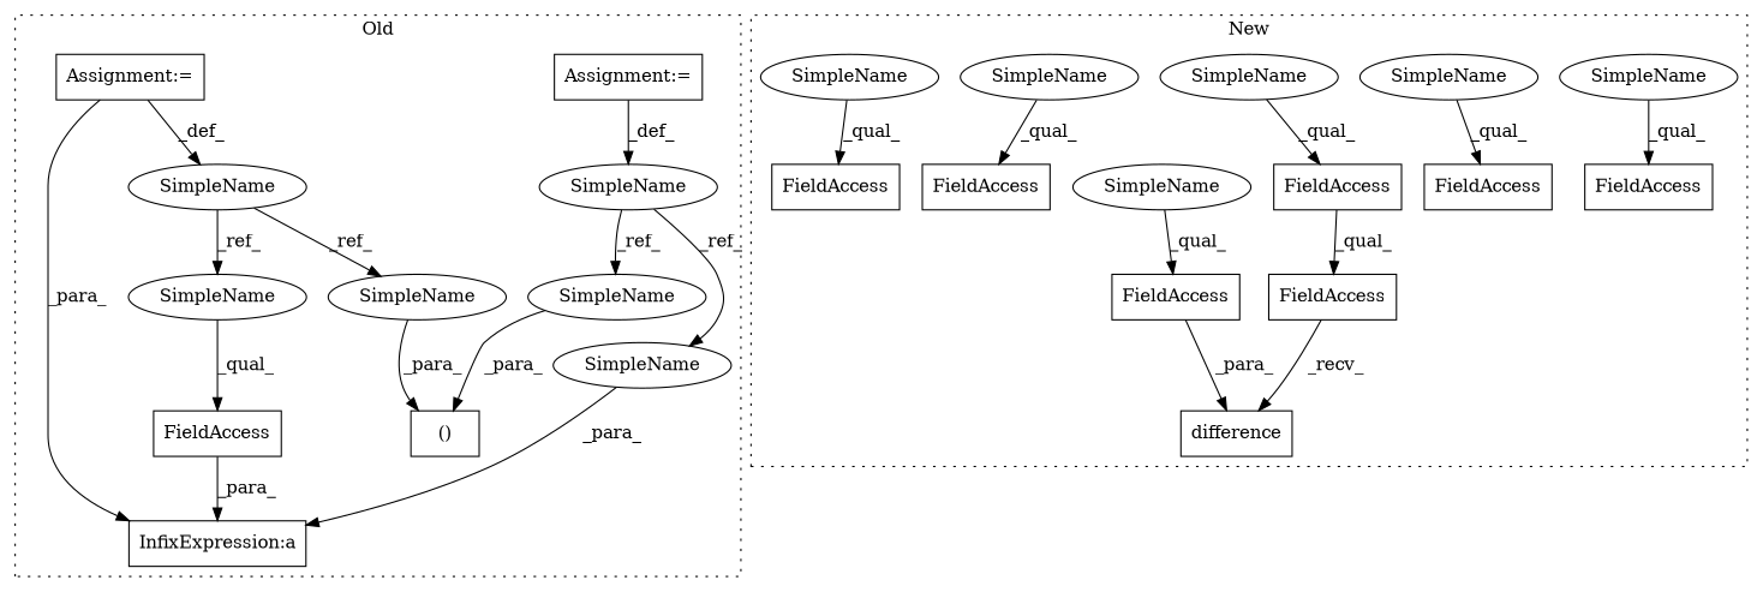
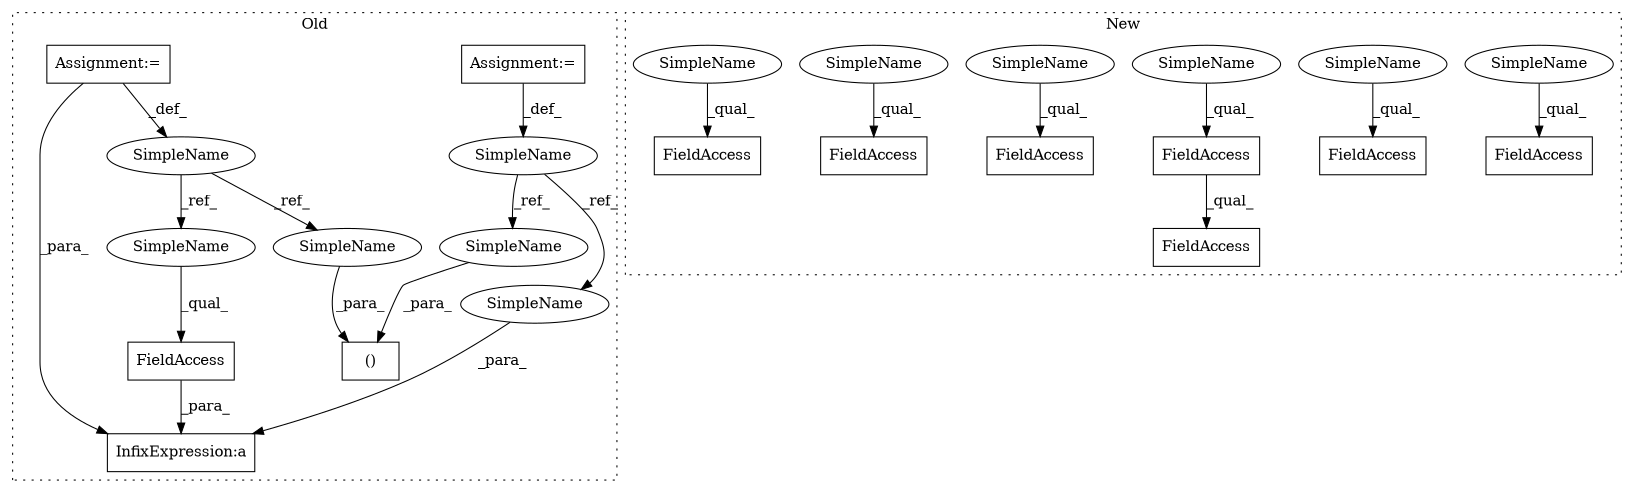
  digraph {
    node [a=42 l=4 s=925 shape=box]
    n1 [a=106 l=25 label="()" s=819]
    n2 [l=1 label=SimpleName s=723 shape=ellipse]
    n3 [a=22 l=7 label=FieldAccess s=955]
    n4 [a=27 l=3 label="InfixExpression:a" s=962]
    n5 [l=11 label=SimpleName s=684 shape=ellipse]
    n6 [a=7 l=11 label="Assignment:=" s=684]
    n7 [a=7 l=1 label="Assignment:=" s=723]
    n8 [l=11 label=SimpleName s=833 shape=ellipse]
    n9 [l=11 label=SimpleName s=965 shape=ellipse]
    n10 [l=1 label=SimpleName s=819 shape=ellipse]
    n11 [l=1 label=SimpleName s=955 shape=ellipse]
-   n12 [a=32 l="11,1" label=difference s="938,965"]
    n13 [a=22 l=12 label=FieldAccess]
    n14 [a=22 l=16 label=FieldAccess s=949]
    n15 [a=22 l=6 label=FieldAccess s=1101]
    n16 [a=22 l=6 label=FieldAccess]
    n17 [a=22 l=16 label=FieldAccess s=855]
    n18 [a=22 l=16 label=FieldAccess s=1064]
    n19 [a=22 l=6 label=FieldAccess s=915]
    n20 [label=SimpleName s=1064 shape=ellipse]
    n21 [label=SimpleName s=1101 shape=ellipse]
    n22 [label=SimpleName shape=ellipse]
    n23 [label=SimpleName s=949 shape=ellipse]
    n24 [label=SimpleName s=855 shape=ellipse]
    n25 [label=SimpleName s=915 shape=ellipse]
    subgraph cluster_1 {
      label=Old
      style=dotted
      n1
      n2
      n3
      n4
      n5
      n6
      n7
      n8
      n9
      n10
      n11
    }
    subgraph cluster_2 {
      label=New
      style=dotted
-     n12
      n13
      n14
      n15
      n16
      n17
      n18
      n19
      n20
      n21
      n22
      n23
      n24
      n25
    }
    n2 -> n10 [label=_ref_]
    n2 -> n11 [label=_ref_]
    n3 -> n4 [label=_para_]
    n5 -> n8 [label=_ref_]
    n5 -> n9 [label=_ref_]
    n6 -> n5 [label=_def_]
    n7 -> n2 [label=_def_]
    n7 -> n4 [label=_para_]
    n8 -> n1 [label=_para_]
    n9 -> n4 [label=_para_]
    n10 -> n1 [label=_para_]
    n11 -> n3 [label=_qual_]
-   n13 -> n12 [label=_recv_]
-   n14 -> n12 [label=_para_]
    n16 -> n13 [label=_qual_]
    n20 -> n18 [label=_qual_]
    n21 -> n15 [label=_qual_]
    n22 -> n16 [label=_qual_]
    n23 -> n14 [label=_qual_]
    n24 -> n17 [label=_qual_]
    n25 -> n19 [label=_qual_]
  }
